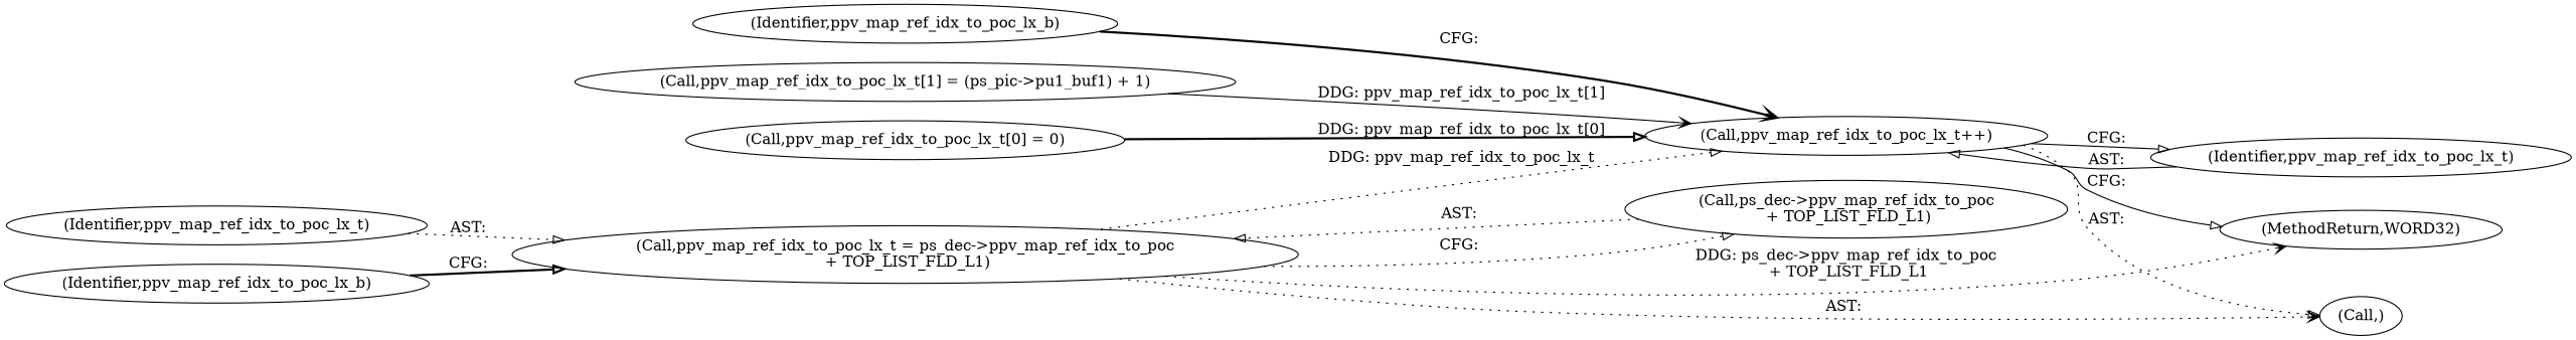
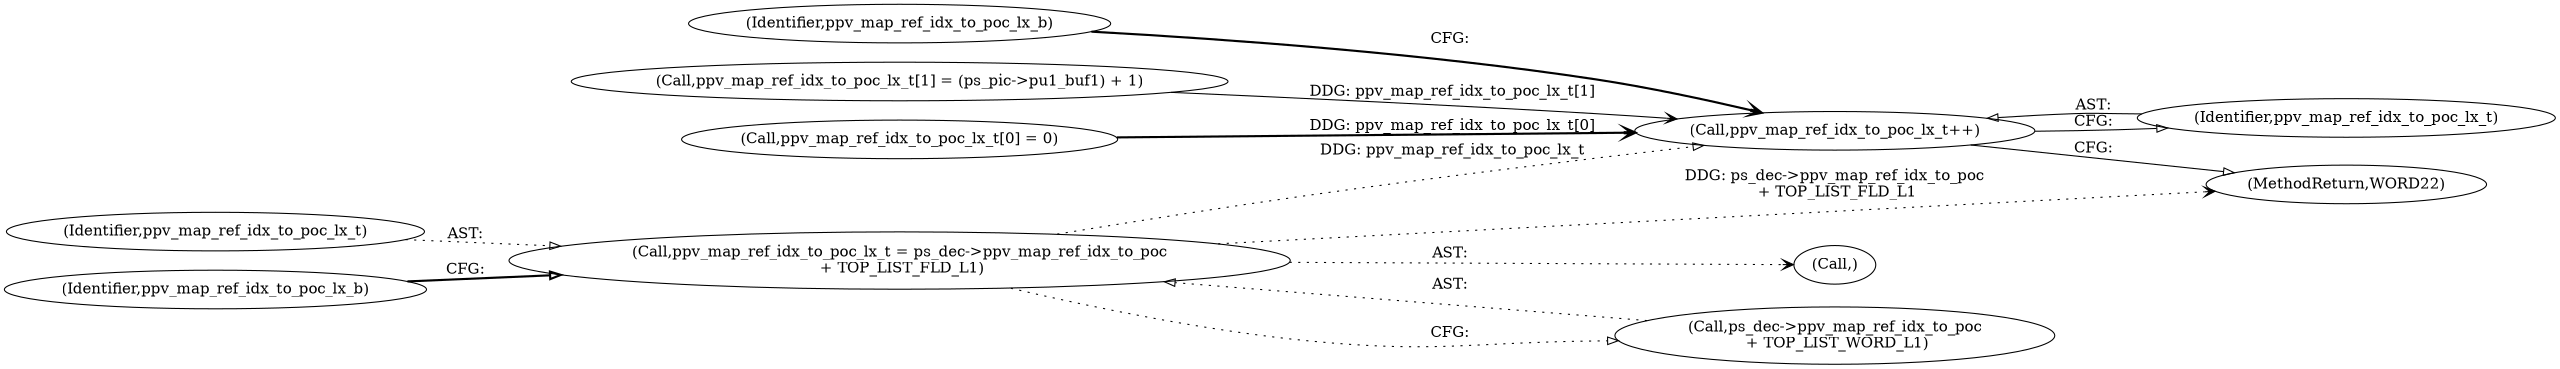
  digraph {
    rankdir=LR
    edge [arrowhead=onormal style=dotted]
    n1 [label="(Call,ppv_map_ref_idx_to_poc_lx_t = ps_dec->ppv_map_ref_idx_to_poc\n + TOP_LIST_FLD_L1)"]
    n2 [label="(Call,ppv_map_ref_idx_to_poc_lx_t++)"]
-   n3 [label="(Call,ps_dec->ppv_map_ref_idx_to_poc\n + TOP_LIST_FLD_L1)"]
-   n4 [label="(MethodReturn,WORD32)"]
+   n3 [label="(Call,ps_dec->ppv_map_ref_idx_to_poc\n + TOP_LIST_WORD_L1)"]
+   n4 [label="(MethodReturn,WORD22)"]
    n5 [label="(Call,)"]
    n6 [label="(Identifier,ppv_map_ref_idx_to_poc_lx_t)"]
    n7 [label="(Identifier,ppv_map_ref_idx_to_poc_lx_t)"]
    n8 [label="(Identifier,ppv_map_ref_idx_to_poc_lx_b)"]
    n9 [label="(Call,ppv_map_ref_idx_to_poc_lx_t[1] = (ps_pic->pu1_buf1) + 1)"]
    n10 [label="(Identifier,ppv_map_ref_idx_to_poc_lx_b)"]
    n11 [label="(Call,ppv_map_ref_idx_to_poc_lx_t[0] = 0)"]
    n1 -> n2 [label="DDG: ppv_map_ref_idx_to_poc_lx_t"]
    n1 -> n3 [label="CFG: "]
    n1 -> n4 [arrowhead=vee label="DDG: ps_dec->ppv_map_ref_idx_to_poc\n + TOP_LIST_FLD_L1"]
    n1 -> n5 [arrowhead=vee label="AST: "]
    n2 -> n4 [label="CFG: " style=solid]
-   n2 -> n5 [label="AST: "]
    n2 -> n6 [label="CFG: " style=solid]
    n3 -> n1 [label="AST: "]
    n6 -> n2 [label="AST: " style=solid]
    n7 -> n1 [label="AST: "]
    n8 -> n2 [arrowhead=vee label="CFG: " style=bold]
    n9 -> n2 [arrowhead=vee label="DDG: ppv_map_ref_idx_to_poc_lx_t[1]" style=solid]
    n10 -> n1 [label="CFG: " style=bold]
-   n11 -> n2 [label="DDG: ppv_map_ref_idx_to_poc_lx_t[0]" style=bold]
+   n11 -> n2 [arrowhead=vee label="DDG: ppv_map_ref_idx_to_poc_lx_t[0]" style=bold]
  }
